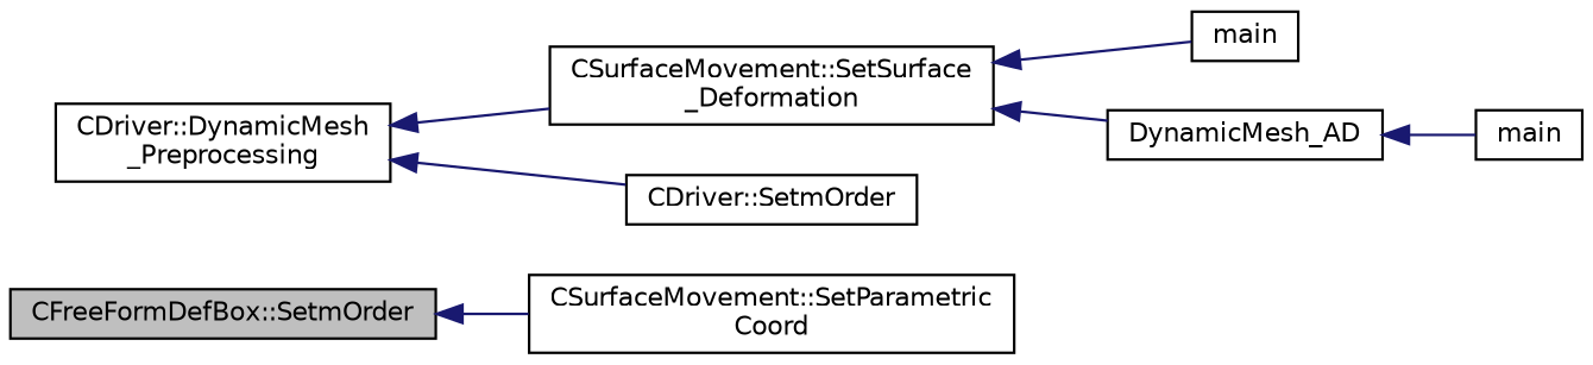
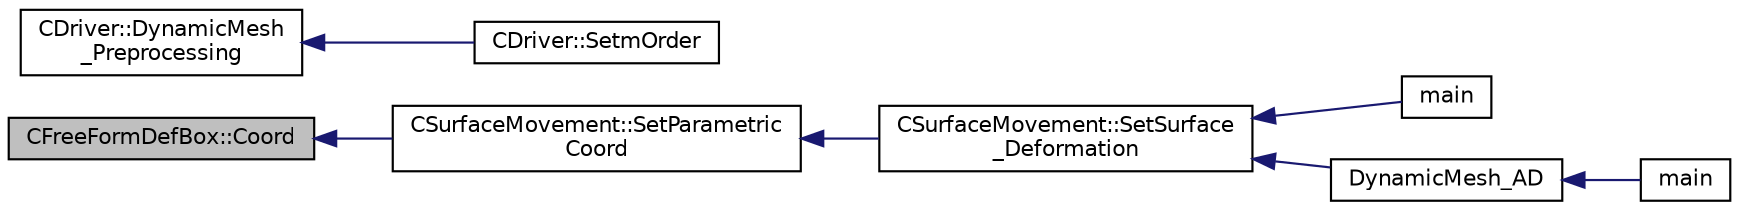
  digraph {
    rankdir=LR
    node [color=black fillcolor=white fontname=Helvetica fontsize=10 shape=record style=filled]
    edge [color=midnightblue dir=back fontname=Helvetica fontsize=10 labelfontname=Helvetica labelfontsize=10 style=solid]
-   n1 [fillcolor=grey75 fontcolor=black height=0.2 label="CFreeFormDefBox::SetmOrder" width=0.4]
+   n1 [fillcolor=grey75 fontcolor=black height=0.2 label="CFreeFormDefBox::Coord" width=0.4]
    n2 [height=0.2 label="CSurfaceMovement::SetParametric\lCoord" width=0.4]
    n3 [height=0.2 label="CSurfaceMovement::SetSurface\l_Deformation" width=0.4]
    n4 [height=0.2 label=main width=0.4]
    n5 [height=0.2 label=DynamicMesh_AD width=0.4]
    n6 [height=0.2 label=main width=0.4]
    n7 [height=0.2 label="CDriver::DynamicMesh\l_Preprocessing" width=0.4]
    n8 [height=0.2 label="CDriver::SetmOrder" width=0.4]
    n1 -> n2
-   n7 -> n3
+   n2 -> n3
    n3 -> n4
    n3 -> n5
    n5 -> n6
    n7 -> n8
  }
